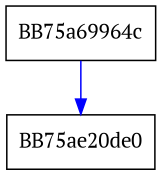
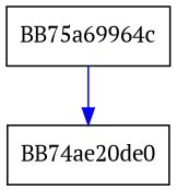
  digraph {
    splines=ortho
    fontname="PT Serif"
    node [shape=box fontname="PT Serif"]
    BB75a69964c
-   BB75ae20de0
+   BB75ae20de0 [label=BB74ae20de0]
    BB75a69964c -> BB75ae20de0 [color=blue fontname="PT Serif"]
  }
